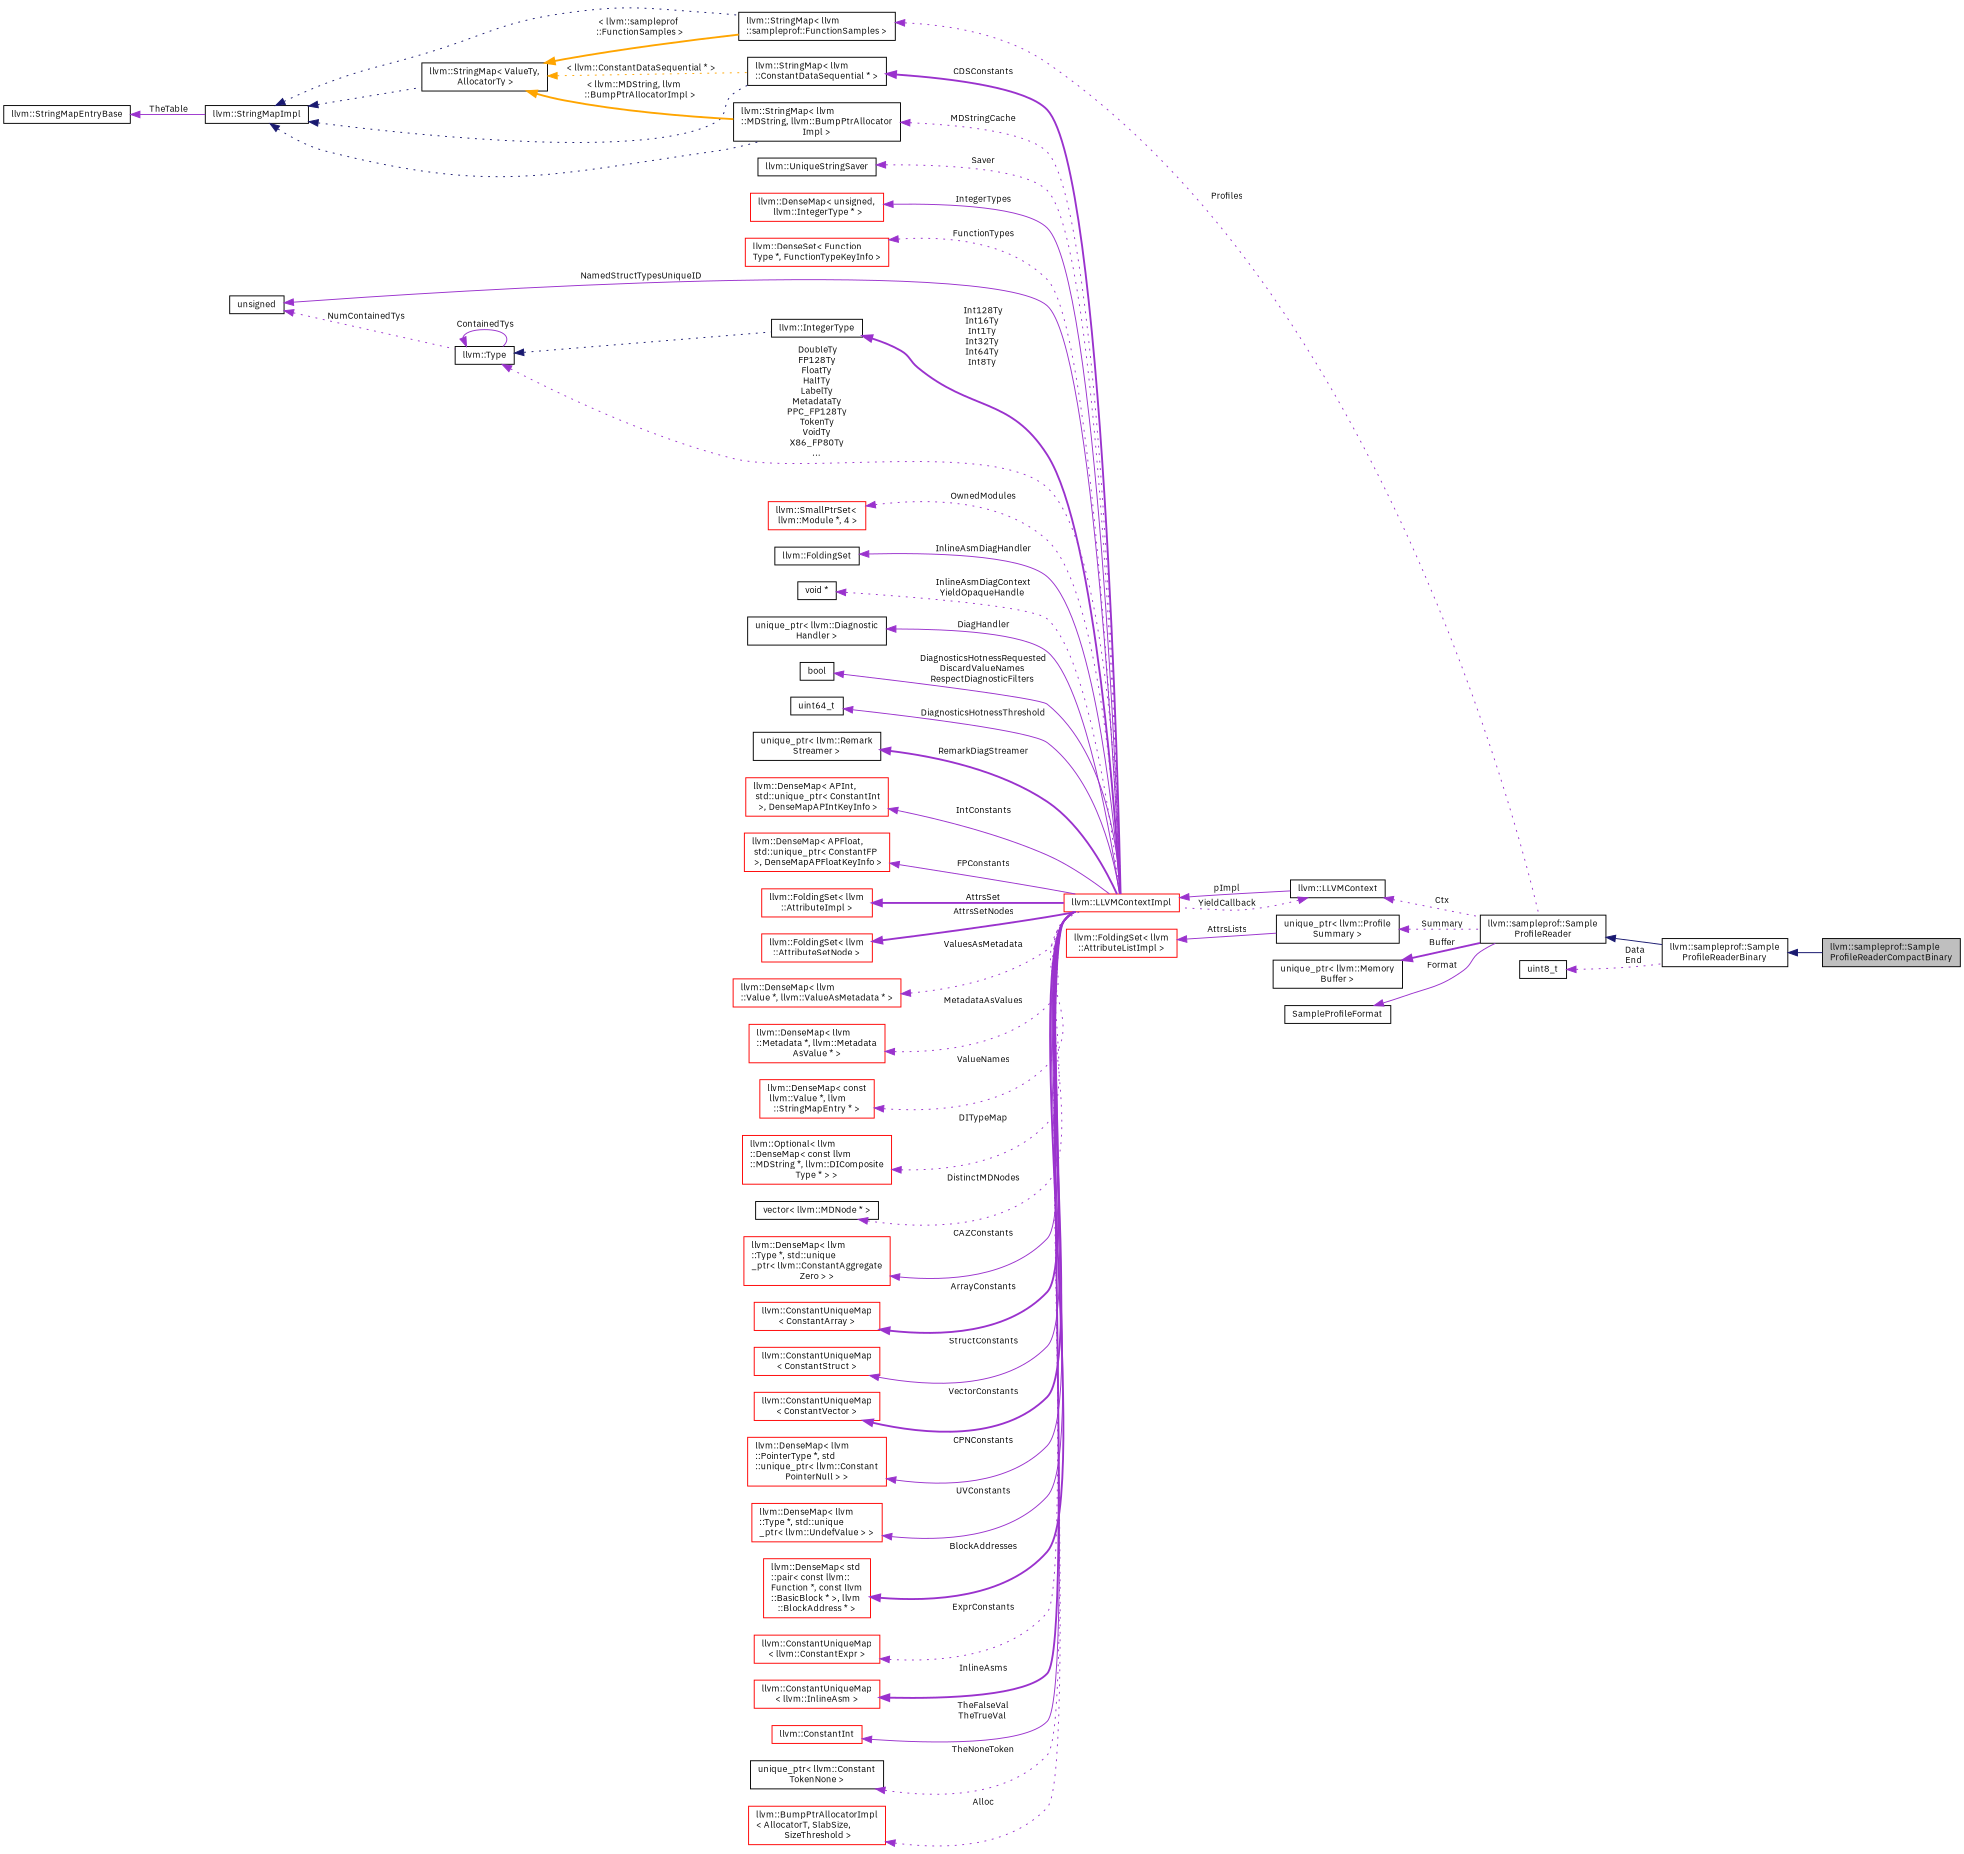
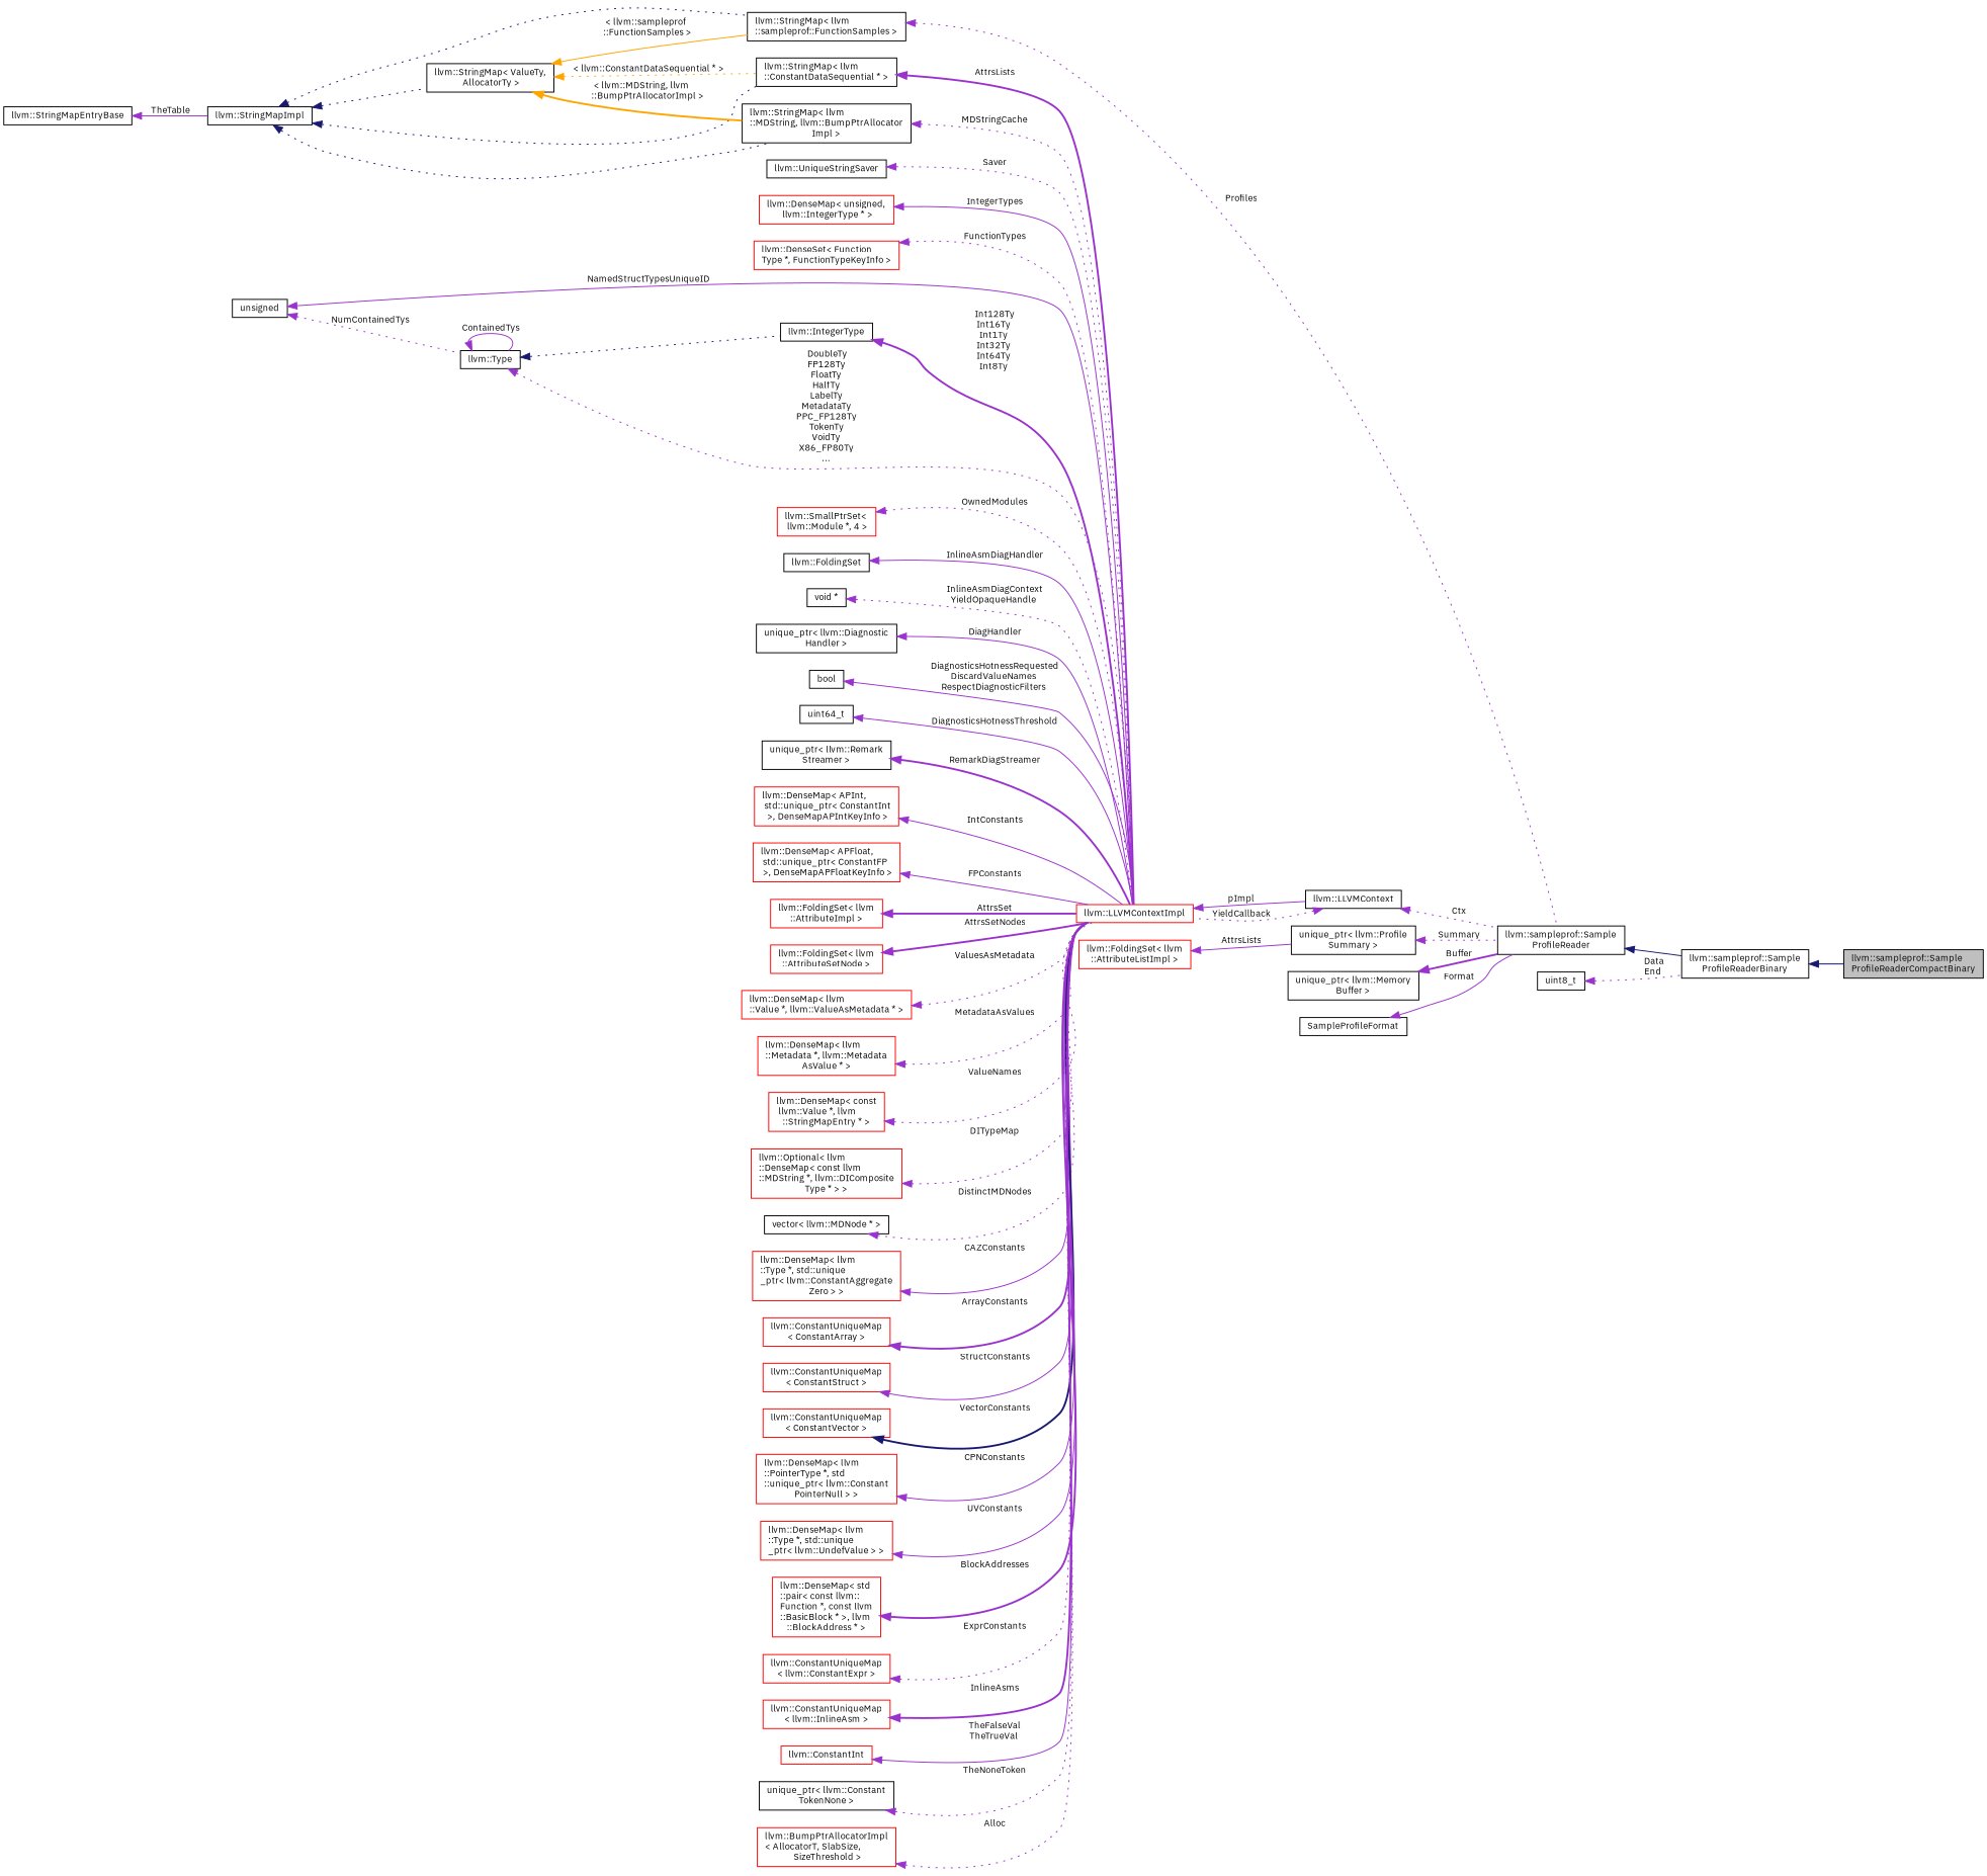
  digraph {
    fontname="IBM Plex Sans"
    rankdir=LR
    node [color=black fontname="IBM Plex Sans" fontsize=10 shape=box]
    edge [color=darkorchid3 dir=back fontname="IBM Plex Sans" fontsize=10 labelfontname=Helvetica labelfontsize=10 style=dotted]
    n1 [fillcolor=grey75 fontcolor=black height=0.2 label="llvm::sampleprof::Sample\lProfileReaderCompactBinary" style=filled width=0.4]
    n2 [height=0.2 label="llvm::sampleprof::Sample\lProfileReaderBinary" width=0.4]
    n3 [height=0.2 label="llvm::sampleprof::Sample\lProfileReader" width=0.4]
    n4 [height=0.2 label="llvm::StringMap\< llvm\l::sampleprof::FunctionSamples \>" width=0.4]
    n5 [height=0.2 label="llvm::StringMapImpl" width=0.4]
    n6 [height=0.2 label="llvm::StringMap\< ValueTy,\l AllocatorTy \>" width=0.4]
    n7 [height=0.2 label="llvm::StringMap\< llvm\l::MDString, llvm::BumpPtrAllocator\lImpl \>" width=0.4]
    n8 [height=0.2 label="llvm::StringMap\< llvm\l::ConstantDataSequential * \>" width=0.4]
    n9 [color=red height=0.2 label="llvm::LLVMContextImpl" width=0.4]
    n10 [height=0.2 label="llvm::StringMapEntryBase" width=0.4]
    n11 [height=0.2 label=unsigned width=0.4]
    n12 [height=0.2 label="llvm::Type" width=0.4]
    n13 [height=0.2 label="llvm::LLVMContext" width=0.4]
    n14 [height=0.2 label="llvm::IntegerType" width=0.4]
    n15 [color=red height=0.2 label="llvm::SmallPtrSet\<\l llvm::Module *, 4 \>" width=0.4]
    n16 [height=0.2 label="llvm::FoldingSet" width=0.4]
    n17 [height=0.2 label="void *" width=0.4]
    n18 [height=0.2 label="unique_ptr\< llvm::Diagnostic\lHandler \>" width=0.4]
    n19 [height=0.2 label=bool width=0.4]
    n20 [height=0.2 label=uint64_t width=0.4]
    n21 [height=0.2 label="unique_ptr\< llvm::Remark\lStreamer \>" width=0.4]
    n22 [color=red height=0.2 label="llvm::DenseMap\< APInt,\l std::unique_ptr\< ConstantInt\l \>, DenseMapAPIntKeyInfo \>" width=0.4]
    n23 [color=red height=0.2 label="llvm::DenseMap\< APFloat,\l std::unique_ptr\< ConstantFP\l \>, DenseMapAPFloatKeyInfo \>" width=0.4]
    n24 [color=red height=0.2 label="llvm::FoldingSet\< llvm\l::AttributeImpl \>" width=0.4]
    n25 [color=red height=0.2 label="llvm::FoldingSet\< llvm\l::AttributeListImpl \>" width=0.4]
    n26 [height=0.2 label="unique_ptr\< llvm::Profile\lSummary \>" width=0.4]
    n27 [color=red height=0.2 label="llvm::FoldingSet\< llvm\l::AttributeSetNode \>" width=0.4]
    n28 [color=red height=0.2 label="llvm::DenseMap\< llvm\l::Value *, llvm::ValueAsMetadata * \>" width=0.4]
    n29 [color=red height=0.2 label="llvm::DenseMap\< llvm\l::Metadata *, llvm::Metadata\lAsValue * \>" width=0.4]
    n30 [color=red height=0.2 label="llvm::DenseMap\< const\l llvm::Value *, llvm\l::StringMapEntry * \>" width=0.4]
    n31 [color=red height=0.2 label="llvm::Optional\< llvm\l::DenseMap\< const llvm\l::MDString *, llvm::DIComposite\lType * \> \>" width=0.4]
    n32 [height=0.2 label="vector\< llvm::MDNode * \>" width=0.4]
    n33 [color=red height=0.2 label="llvm::DenseMap\< llvm\l::Type *, std::unique\l_ptr\< llvm::ConstantAggregate\lZero \> \>" width=0.4]
    n34 [color=red height=0.2 label="llvm::ConstantUniqueMap\l\< ConstantArray \>" width=0.4]
    n35 [color=red height=0.2 label="llvm::ConstantUniqueMap\l\< ConstantStruct \>" width=0.4]
    n36 [color=red height=0.2 label="llvm::ConstantUniqueMap\l\< ConstantVector \>" width=0.4]
    n37 [color=red height=0.2 label="llvm::DenseMap\< llvm\l::PointerType *, std\l::unique_ptr\< llvm::Constant\lPointerNull \> \>" width=0.4]
    n38 [color=red height=0.2 label="llvm::DenseMap\< llvm\l::Type *, std::unique\l_ptr\< llvm::UndefValue \> \>" width=0.4]
    n39 [color=red height=0.2 label="llvm::DenseMap\< std\l::pair\< const llvm::\lFunction *, const llvm\l::BasicBlock * \>, llvm\l::BlockAddress * \>" width=0.4]
    n40 [color=red height=0.2 label="llvm::ConstantUniqueMap\l\< llvm::ConstantExpr \>" width=0.4]
    n41 [color=red height=0.2 label="llvm::ConstantUniqueMap\l\< llvm::InlineAsm \>" width=0.4]
    n42 [color=red height=0.2 label="llvm::ConstantInt" width=0.4]
    n43 [height=0.2 label="unique_ptr\< llvm::Constant\lTokenNone \>" width=0.4]
    n44 [color=red height=0.2 label="llvm::BumpPtrAllocatorImpl\l\< AllocatorT, SlabSize,\l SizeThreshold \>" width=0.4]
    n45 [height=0.2 label="llvm::UniqueStringSaver" width=0.4]
    n46 [color=red height=0.2 label="llvm::DenseMap\< unsigned,\l llvm::IntegerType * \>" width=0.4]
    n47 [color=red height=0.2 label="llvm::DenseSet\< Function\lType *, FunctionTypeKeyInfo \>" width=0.4]
    n48 [height=0.2 label="unique_ptr\< llvm::Memory\lBuffer \>" width=0.4]
    n49 [height=0.2 label=SampleProfileFormat width=0.4]
    n50 [height=0.2 label=uint8_t width=0.4]
    n2 -> n1 [color=midnightblue style=solid]
    n3 -> n2 [color=midnightblue style=solid]
    n4 -> n3 [label=" Profiles"]
    n5 -> n4 [color=midnightblue]
    n5 -> n6 [color=midnightblue]
    n5 -> n7 [color=midnightblue]
    n5 -> n8 [color=midnightblue]
-   n6 -> n4 [color=orange label=" \< llvm::sampleprof\l::FunctionSamples \>" style=bold]
+   n6 -> n4 [color=orange label=" \< llvm::sampleprof\l::FunctionSamples \>" style=solid]
    n6 -> n7 [color=orange label=" \< llvm::MDString, llvm\l::BumpPtrAllocatorImpl \>" style=bold]
    n6 -> n8 [color=orange label=" \< llvm::ConstantDataSequential * \>"]
    n7 -> n9 [label=" MDStringCache"]
-   n8 -> n9 [label=" CDSConstants" style=bold]
+   n8 -> n9 [label=" AttrsLists" style=bold]
    n9 -> n13 [label=" pImpl" style=solid]
    n10 -> n5 [label=" TheTable" style=solid]
    n11 -> n9 [label=" NamedStructTypesUniqueID" style=solid]
    n11 -> n12 [label=" NumContainedTys"]
    n12 -> n9 [label=" DoubleTy\nFP128Ty\nFloatTy\nHalfTy\nLabelTy\nMetadataTy\nPPC_FP128Ty\nTokenTy\nVoidTy\nX86_FP80Ty\n..."]
    n12 -> n12 [label=" ContainedTys" style=solid]
    n12 -> n14 [color=midnightblue]
    n13 -> n3 [label=" Ctx"]
    n13 -> n9 [label=" YieldCallback"]
    n14 -> n9 [label=" Int128Ty\nInt16Ty\nInt1Ty\nInt32Ty\nInt64Ty\nInt8Ty" style=bold]
    n15 -> n9 [label=" OwnedModules"]
    n16 -> n9 [label=" InlineAsmDiagHandler" style=solid]
    n17 -> n9 [label=" InlineAsmDiagContext\nYieldOpaqueHandle"]
    n18 -> n9 [label=" DiagHandler" style=solid]
    n19 -> n9 [label=" DiagnosticsHotnessRequested\nDiscardValueNames\nRespectDiagnosticFilters" style=solid]
    n20 -> n9 [label=" DiagnosticsHotnessThreshold" style=solid]
    n21 -> n9 [label=" RemarkDiagStreamer" style=bold]
    n22 -> n9 [label=" IntConstants" style=solid]
    n23 -> n9 [label=" FPConstants" style=solid]
    n24 -> n9 [label=" AttrsSet" style=bold]
    n25 -> n26 [label=" AttrsLists" style=solid]
    n26 -> n3 [label=" Summary"]
    n27 -> n9 [label=" AttrsSetNodes" style=bold]
    n28 -> n9 [label=" ValuesAsMetadata"]
    n29 -> n9 [label=" MetadataAsValues"]
    n30 -> n9 [label=" ValueNames"]
    n31 -> n9 [label=" DITypeMap"]
    n32 -> n9 [label=" DistinctMDNodes"]
    n33 -> n9 [label=" CAZConstants" style=solid]
    n34 -> n9 [label=" ArrayConstants" style=bold]
    n35 -> n9 [label=" StructConstants" style=solid]
-   n36 -> n9 [label=" VectorConstants" style=bold]
+   n36 -> n9 [color=midnightblue label=" VectorConstants" style=bold]
    n37 -> n9 [label=" CPNConstants" style=solid]
    n38 -> n9 [label=" UVConstants" style=solid]
    n39 -> n9 [label=" BlockAddresses" style=bold]
    n40 -> n9 [label=" ExprConstants"]
    n41 -> n9 [label=" InlineAsms" style=bold]
    n42 -> n9 [label=" TheFalseVal\nTheTrueVal" style=solid]
    n43 -> n9 [label=" TheNoneToken"]
    n44 -> n9 [label=" Alloc"]
    n45 -> n9 [label=" Saver"]
    n46 -> n9 [label=" IntegerTypes" style=solid]
    n47 -> n9 [label=" FunctionTypes"]
    n48 -> n3 [label=" Buffer" style=bold]
    n49 -> n3 [label=" Format" style=solid]
    n50 -> n2 [label=" Data\nEnd"]
  }
